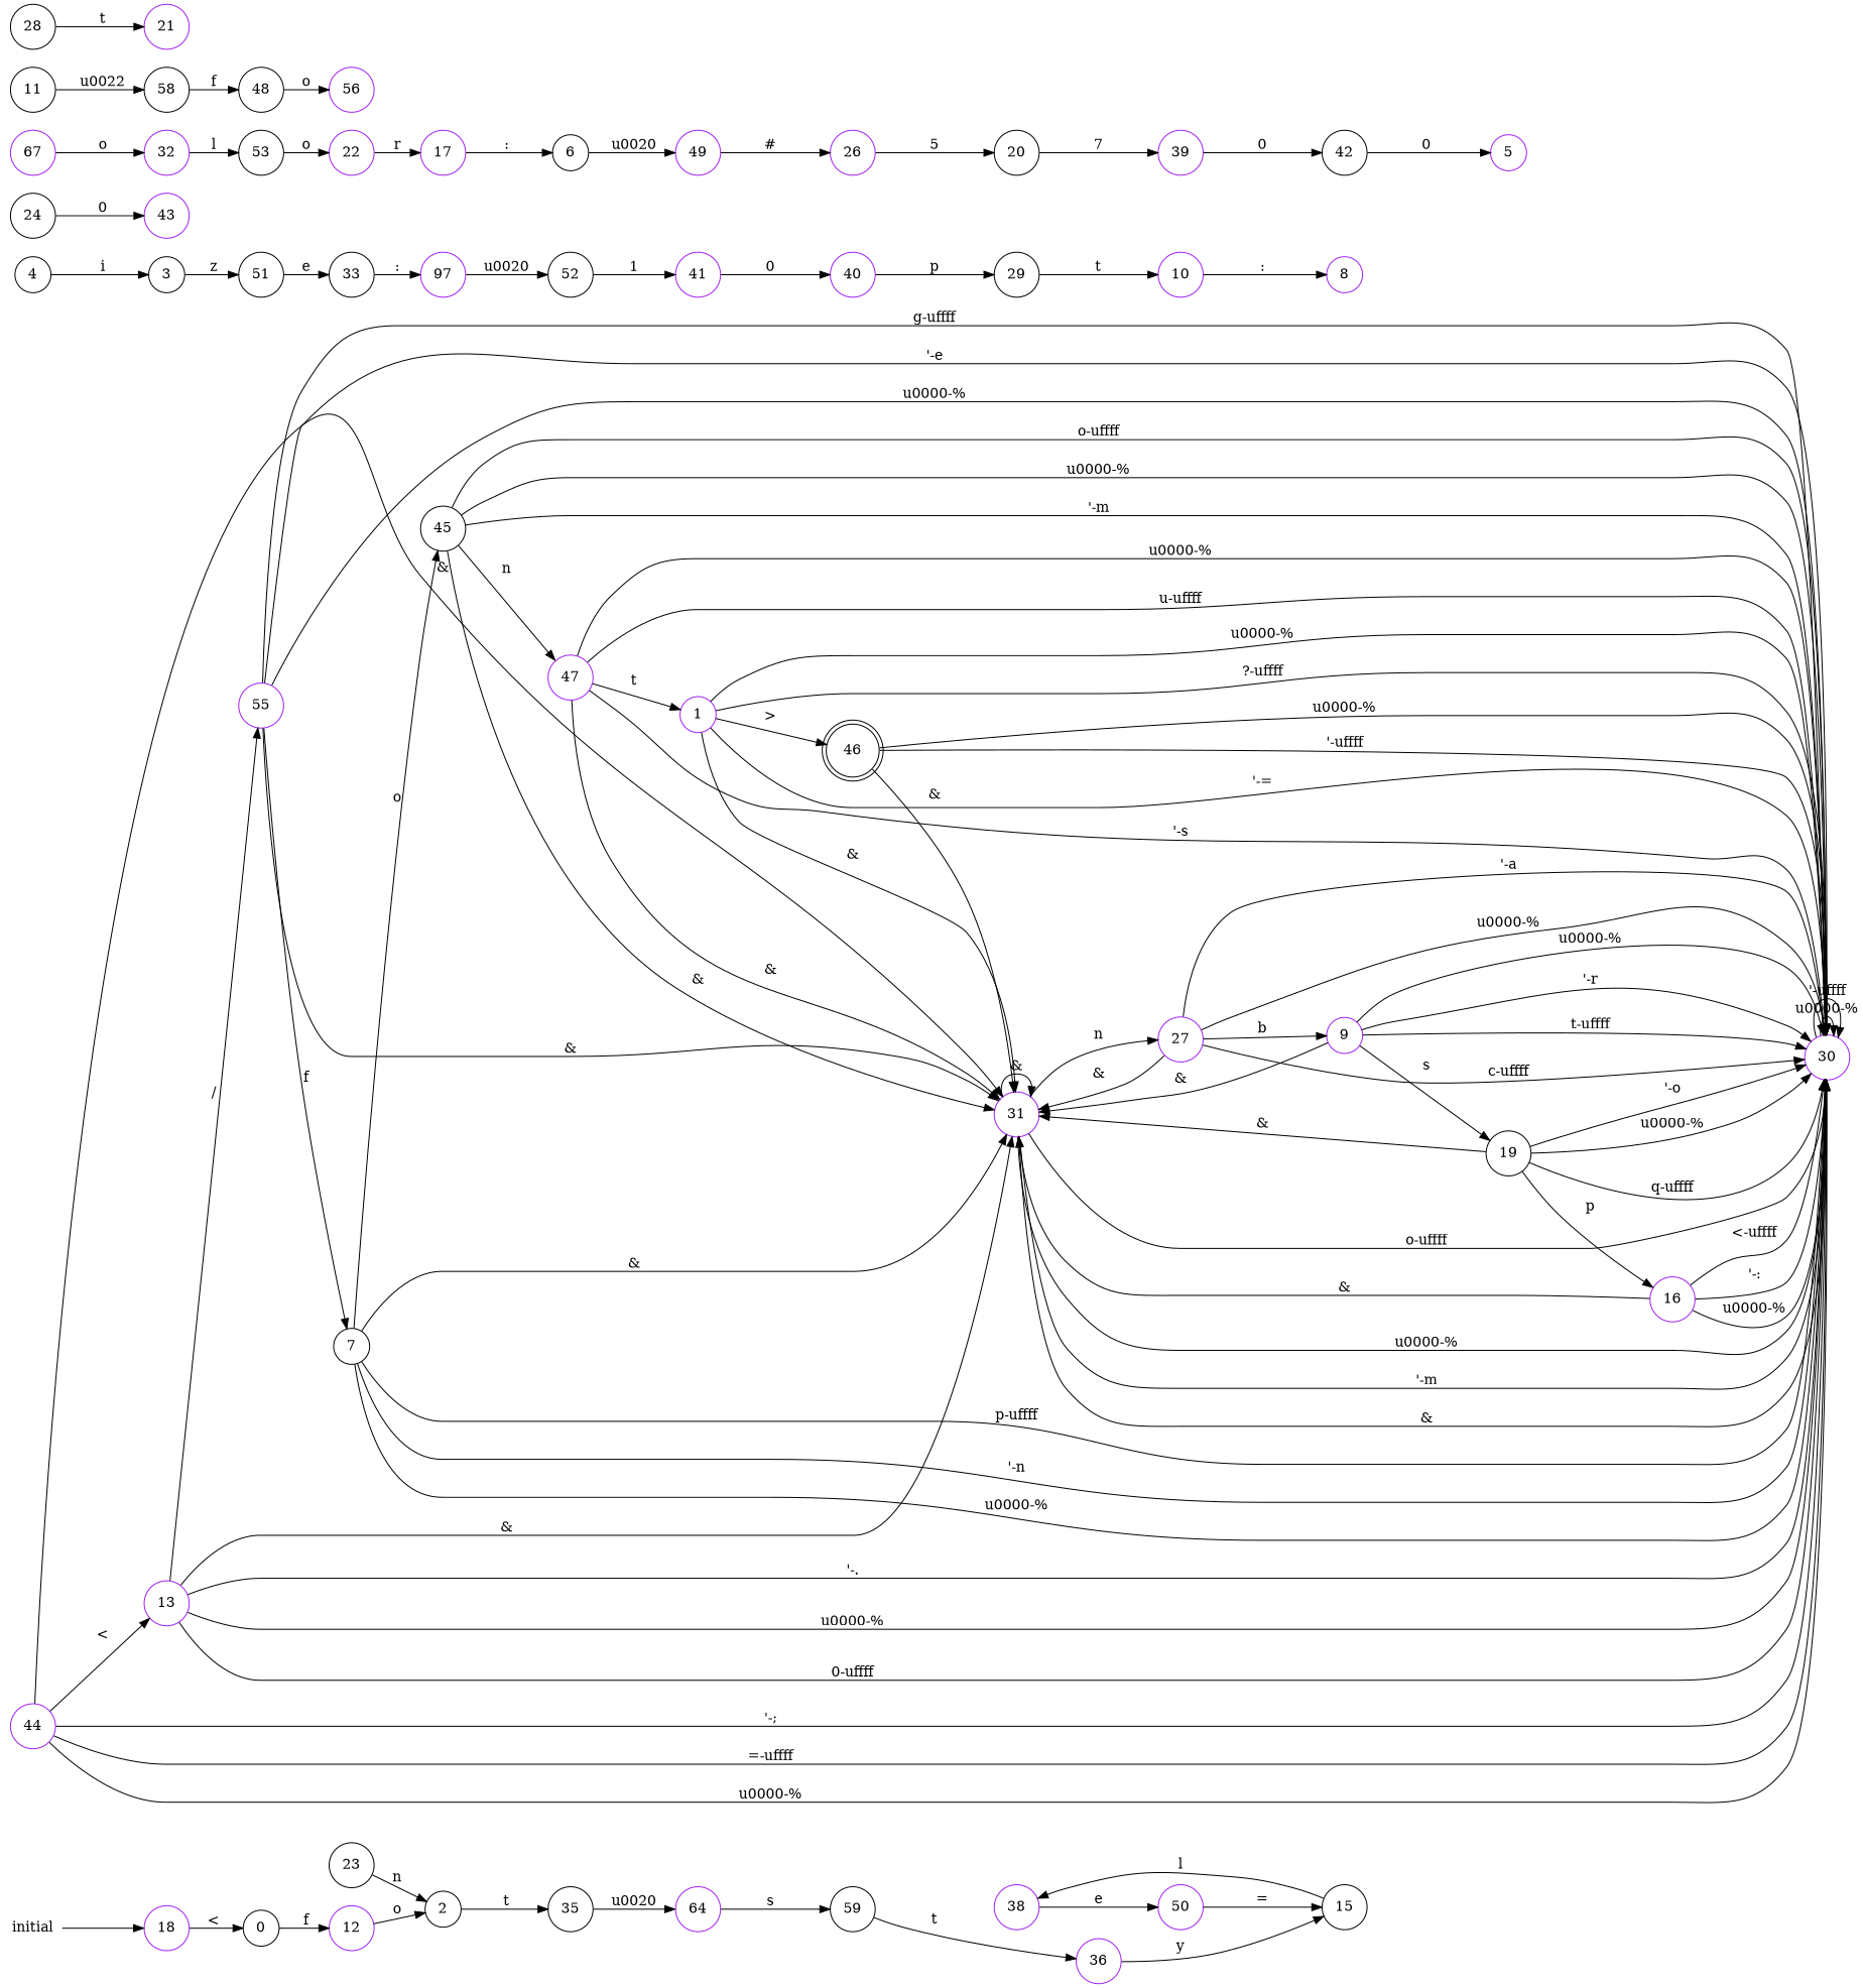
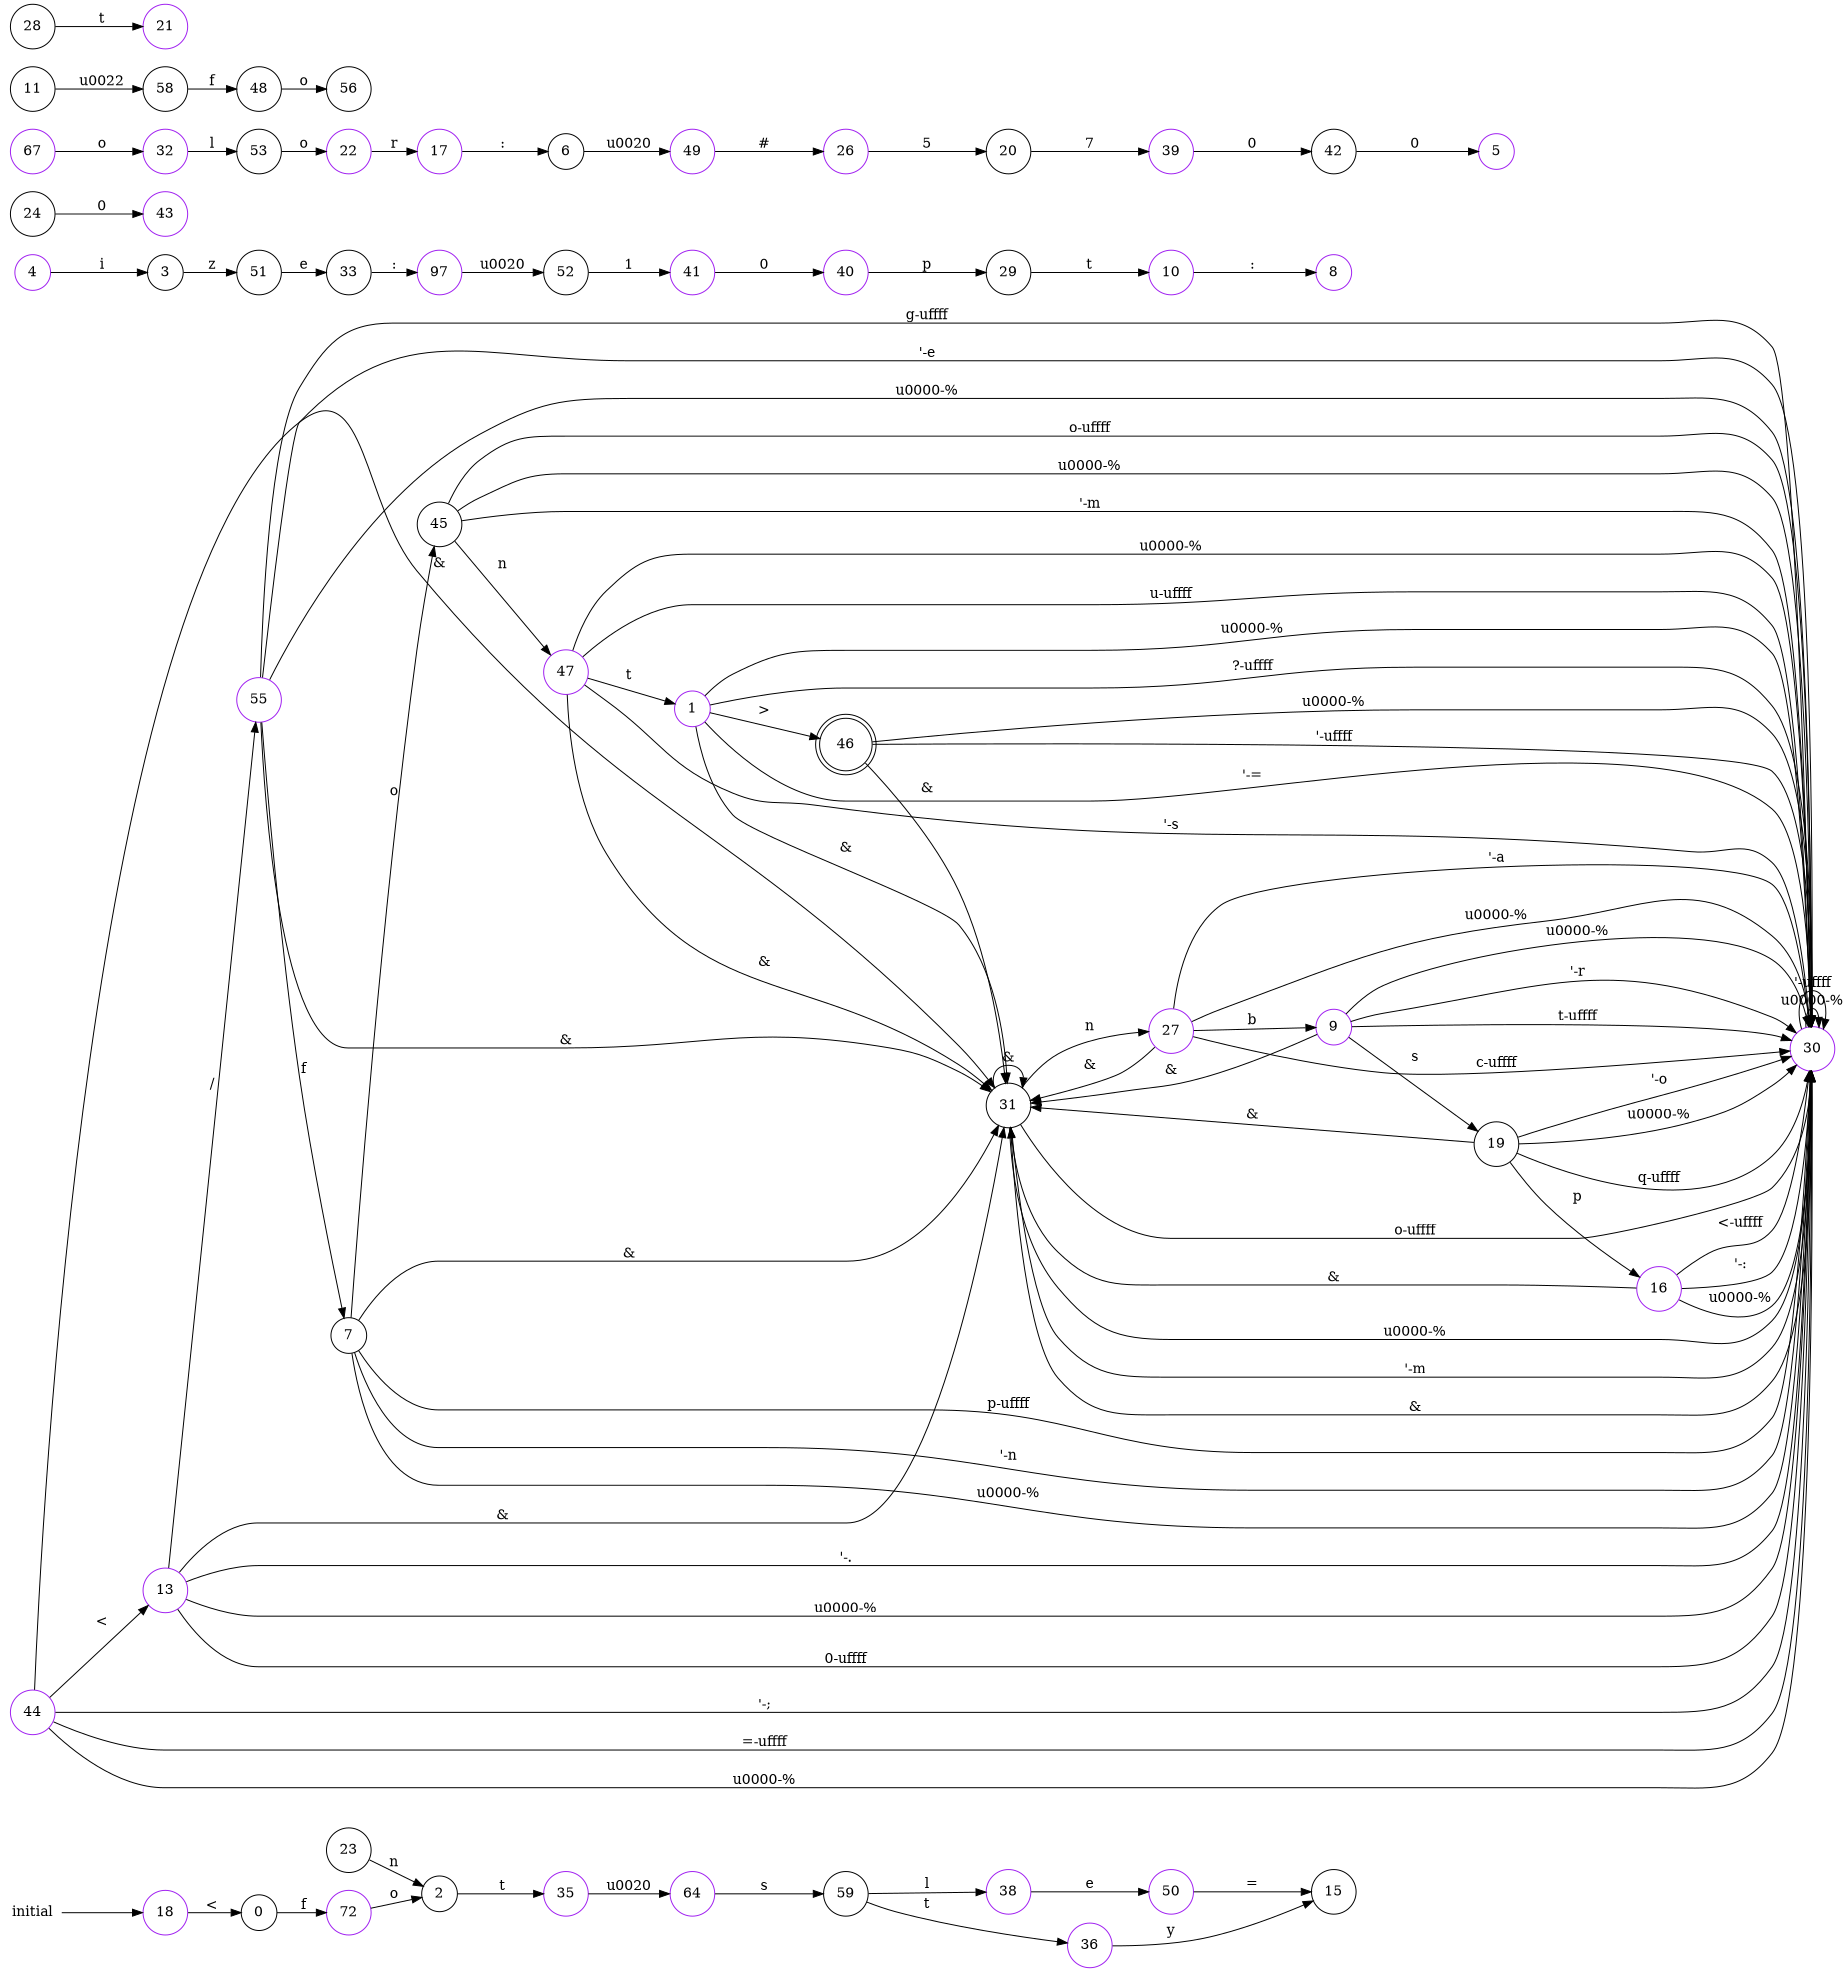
  digraph {
    rankdir=LR
    node [color=purple shape=circle]
    0 [color=black]
-   12
+   12 [label=72]
    2 [color=black]
    23 [color=black]
    1
-   31
+   31 [color=black]
    46 [color=black shape=doublecircle]
    30
    27
    9
-   35 [color=black]
+   35
    n12 [label=64]
    59 [color=black]
    3 [color=black]
    51 [color=black]
    33 [color=black]
    n17 [label=97]
-   4 [color=black]
+   4
    24 [color=black]
    43
    6 [color=black]
    49
    26
    20 [color=black]
    7 [color=black]
    45 [color=black]
    47
    n28 [label=67]
    32
    19 [color=black]
    16
    10
    8
    11 [color=black]
    58 [color=black]
    48 [color=black]
-   56
+   56 [color=black]
    13
    55
    15 [color=black]
    38
    50
    44
    17
    18
    initial [color=black shape=plaintext]
    39
    42 [color=black]
    5
    22
    53 [color=black]
    28 [color=black]
    21
    29 [color=black]
    52 [color=black]
    41
    36
    40
    0 -> 12 [label=f]
    12 -> 2 [label=o]
    2 -> 35 [label=t]
    23 -> 2 [label=n]
    1 -> 31 [label="&"]
    1 -> 46 [label=">"]
    1 -> 30 [label="'-="]
    1 -> 30 [label="\u0000-%"]
    1 -> 30 [label="?-\uffff"]
    31 -> 31 [label="&"]
    31 -> 30 [label="o-\uffff"]
    31 -> 30 [label="\u0000-%"]
    31 -> 30 [label="'-m"]
    31 -> 27 [label=n]
    46 -> 31 [label="&"]
    46 -> 30 [label="\u0000-%"]
    46 -> 30 [label="'-\uffff"]
    30 -> 31 [label="&"]
    30 -> 30 [label="\u0000-%"]
    30 -> 30 [label="'-\uffff"]
    27 -> 31 [label="&"]
    27 -> 30 [label="'-a"]
    27 -> 30 [label="\u0000-%"]
    27 -> 30 [label="c-\uffff"]
    27 -> 9 [label=b]
    9 -> 31 [label="&"]
    9 -> 30 [label="t-\uffff"]
    9 -> 30 [label="\u0000-%"]
    9 -> 30 [label="'-r"]
    9 -> 19 [label=s]
    35 -> n12 [label="\u0020"]
    n12 -> 59 [label=s]
    59 -> 36 [label=t]
    3 -> 51 [label=z]
    51 -> 33 [label=e]
    33 -> n17 [label=":"]
    n17 -> 52 [label="\u0020"]
    4 -> 3 [label=i]
    24 -> 43 [label=0]
    6 -> 49 [label="\u0020"]
    49 -> 26 [label="#"]
    26 -> 20 [label=5]
    20 -> 39 [label=7]
    7 -> 31 [label="&"]
    7 -> 30 [label="p-\uffff"]
    7 -> 30 [label="'-n"]
    7 -> 30 [label="\u0000-%"]
    7 -> 45 [label=o]
-   45 -> 31 [label="&"]
    45 -> 30 [label="o-\uffff"]
    45 -> 30 [label="\u0000-%"]
    45 -> 30 [label="'-m"]
    45 -> 47 [label=n]
    47 -> 1 [label=t]
    47 -> 31 [label="&"]
    47 -> 30 [label="\u0000-%"]
    47 -> 30 [label="u-\uffff"]
    47 -> 30 [label="'-s"]
    n28 -> 32 [label=o]
    32 -> 53 [label=l]
    19 -> 31 [label="&"]
    19 -> 30 [label="q-\uffff"]
    19 -> 30 [label="'-o"]
    19 -> 30 [label="\u0000-%"]
    19 -> 16 [label=p]
    16 -> 31 [label="&"]
    16 -> 30 [label="<-\uffff"]
    16 -> 30 [label="'-:"]
    16 -> 30 [label="\u0000-%"]
    10 -> 8 [label=":"]
    11 -> 58 [label="\u0022"]
    58 -> 48 [label=f]
    48 -> 56 [label=o]
    13 -> 31 [label="&"]
    13 -> 30 [label="'-."]
    13 -> 30 [label="\u0000-%"]
    13 -> 30 [label="0-\uffff"]
    13 -> 55 [label="/"]
    55 -> 31 [label="&"]
    55 -> 30 [label="g-\uffff"]
    55 -> 30 [label="'-e"]
    55 -> 30 [label="\u0000-%"]
    55 -> 7 [label=f]
-   15 -> 38 [label=l]
+   59 -> 38 [label=l]
    38 -> 50 [label=e]
    50 -> 15 [label="="]
    44 -> 31 [label="&"]
    44 -> 30 [label="'-;"]
    44 -> 30 [label="=-\uffff"]
    44 -> 30 [label="\u0000-%"]
    44 -> 13 [label="<"]
    17 -> 6 [label=":"]
    18 -> 0 [label="<"]
    initial -> 18
    39 -> 42 [label=0]
    42 -> 5 [label=0]
    22 -> 17 [label=r]
    53 -> 22 [label=o]
    28 -> 21 [label=t]
    29 -> 10 [label=t]
    52 -> 41 [label=1]
    41 -> 40 [label=0]
    36 -> 15 [label=y]
    40 -> 29 [label=p]
  }
